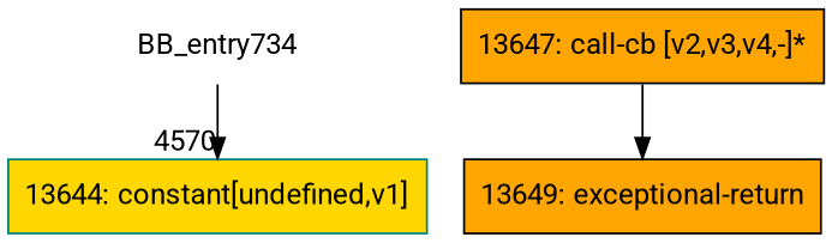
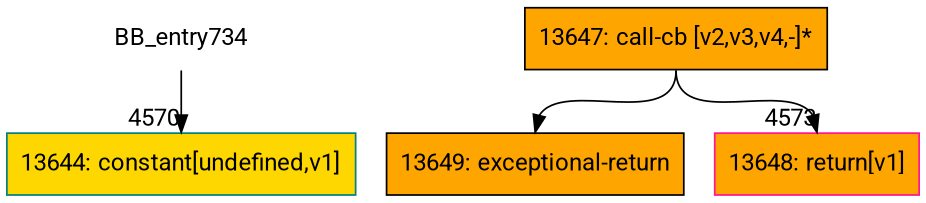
  digraph {
    fontname=Roboto
    rankdir=TD
    node [color=black fillcolor=orange fontname=Roboto shape=record style=filled]
    edge [fontname=Roboto headport=n tailport=s]
    n1 [fillcolor=white label=BB_entry734 shape=none]
    n2 [color=teal fillcolor=gold label="{13644: constant[undefined,v1]}"]
    n3 [label="{13647: call-cb [v2,v3,v4,-]*}"]
    n4 [label="{13649: exceptional-return}"]
+   n5 [color=deeppink label="{13648: return[v1]}"]
    n1 -> n2 [headlabel="    4570"]
    n3 -> n4 [color=black]
+   n3 -> n5 [headlabel="      4573"]
  }
